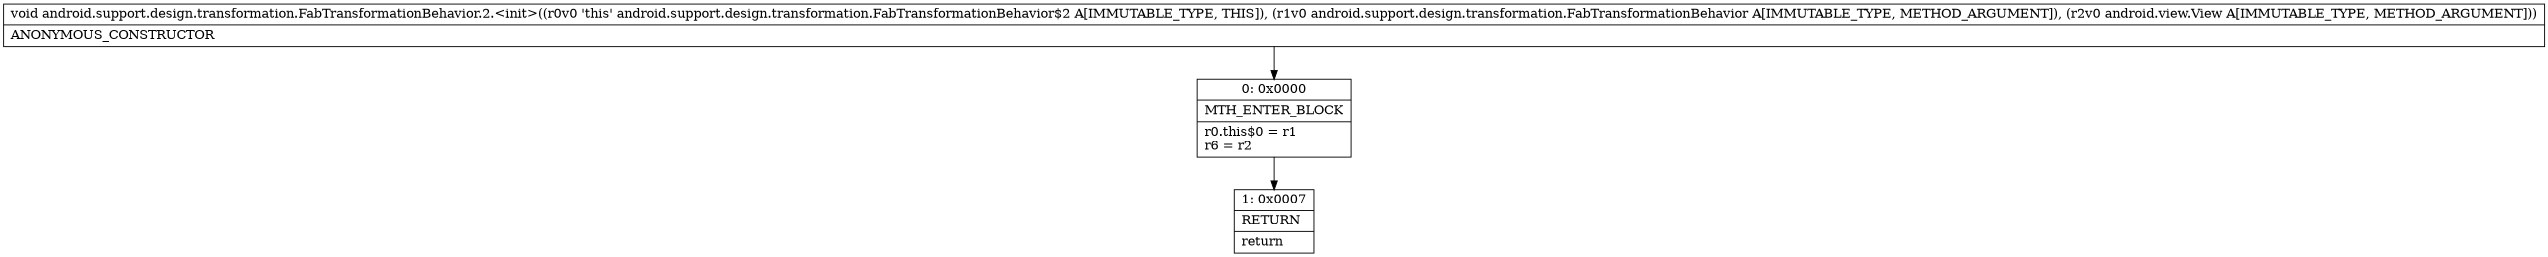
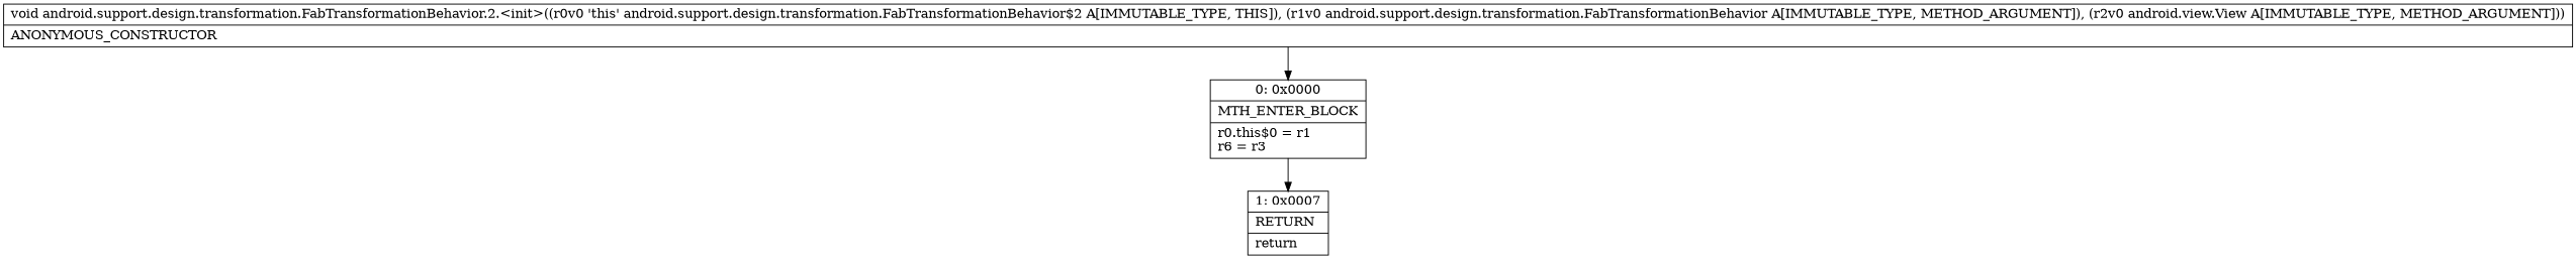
  digraph {
    node [shape=record]
-   n1 [label="{0\:\ 0x0000|MTH_ENTER_BLOCK\l|r0.this$0 = r1\lr6 = r2\l}"]
+   n1 [label="{0\:\ 0x0000|MTH_ENTER_BLOCK\l|r0.this$0 = r1\lr6 = r3\l}"]
    n2 [label="{1\:\ 0x0007|RETURN\l|return\l}"]
    n3 [label="{void android.support.design.transformation.FabTransformationBehavior.2.\<init\>((r0v0 'this' android.support.design.transformation.FabTransformationBehavior$2 A[IMMUTABLE_TYPE, THIS]), (r1v0 android.support.design.transformation.FabTransformationBehavior A[IMMUTABLE_TYPE, METHOD_ARGUMENT]), (r2v0 android.view.View A[IMMUTABLE_TYPE, METHOD_ARGUMENT]))  | ANONYMOUS_CONSTRUCTOR\l}"]
    n1 -> n2
    n3 -> n1
  }
